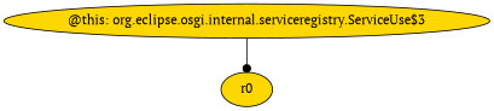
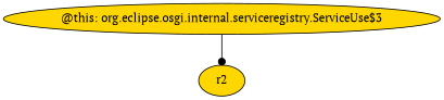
  digraph {
    fontname="PT Serif"
    node [style=filled fillcolor=gold fontname="PT Serif"]
    n1 [label="@this: org.eclipse.osgi.internal.serviceregistry.ServiceUse$3"]
-   n2 [label=r0]
+   n2 [label=r2]
    n1 -> n2 [style=solid arrowhead=dot fontname="PT Serif"]
  }
